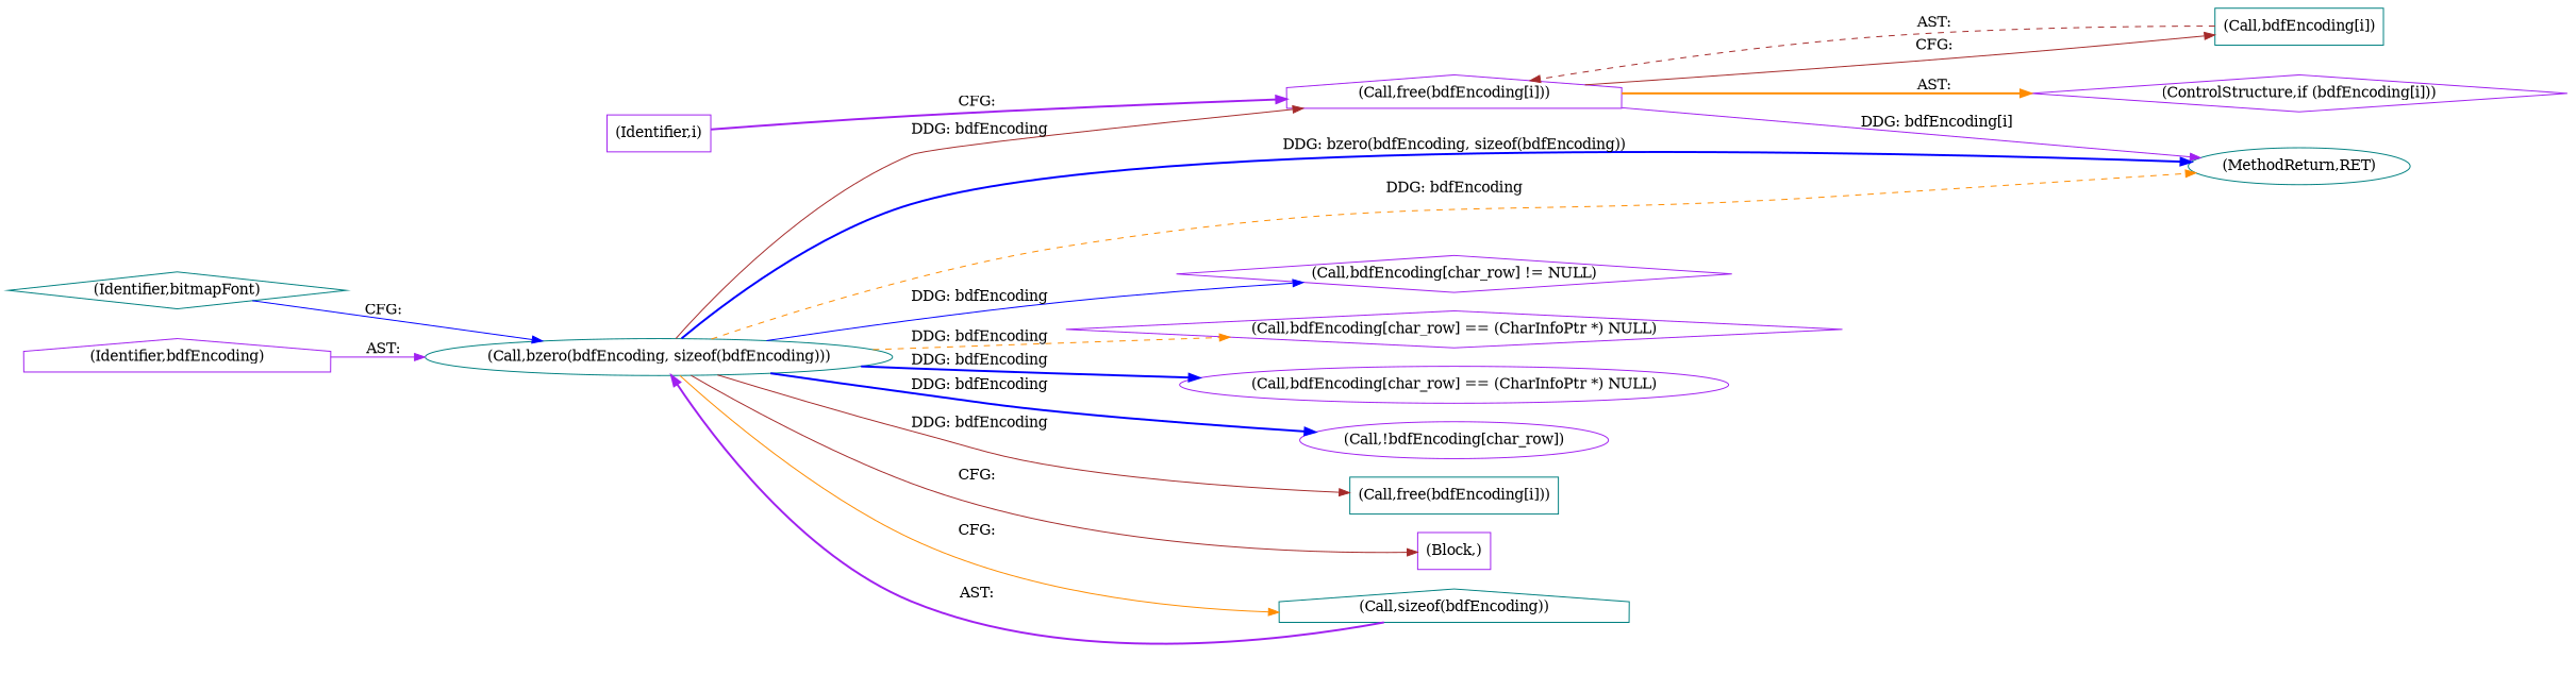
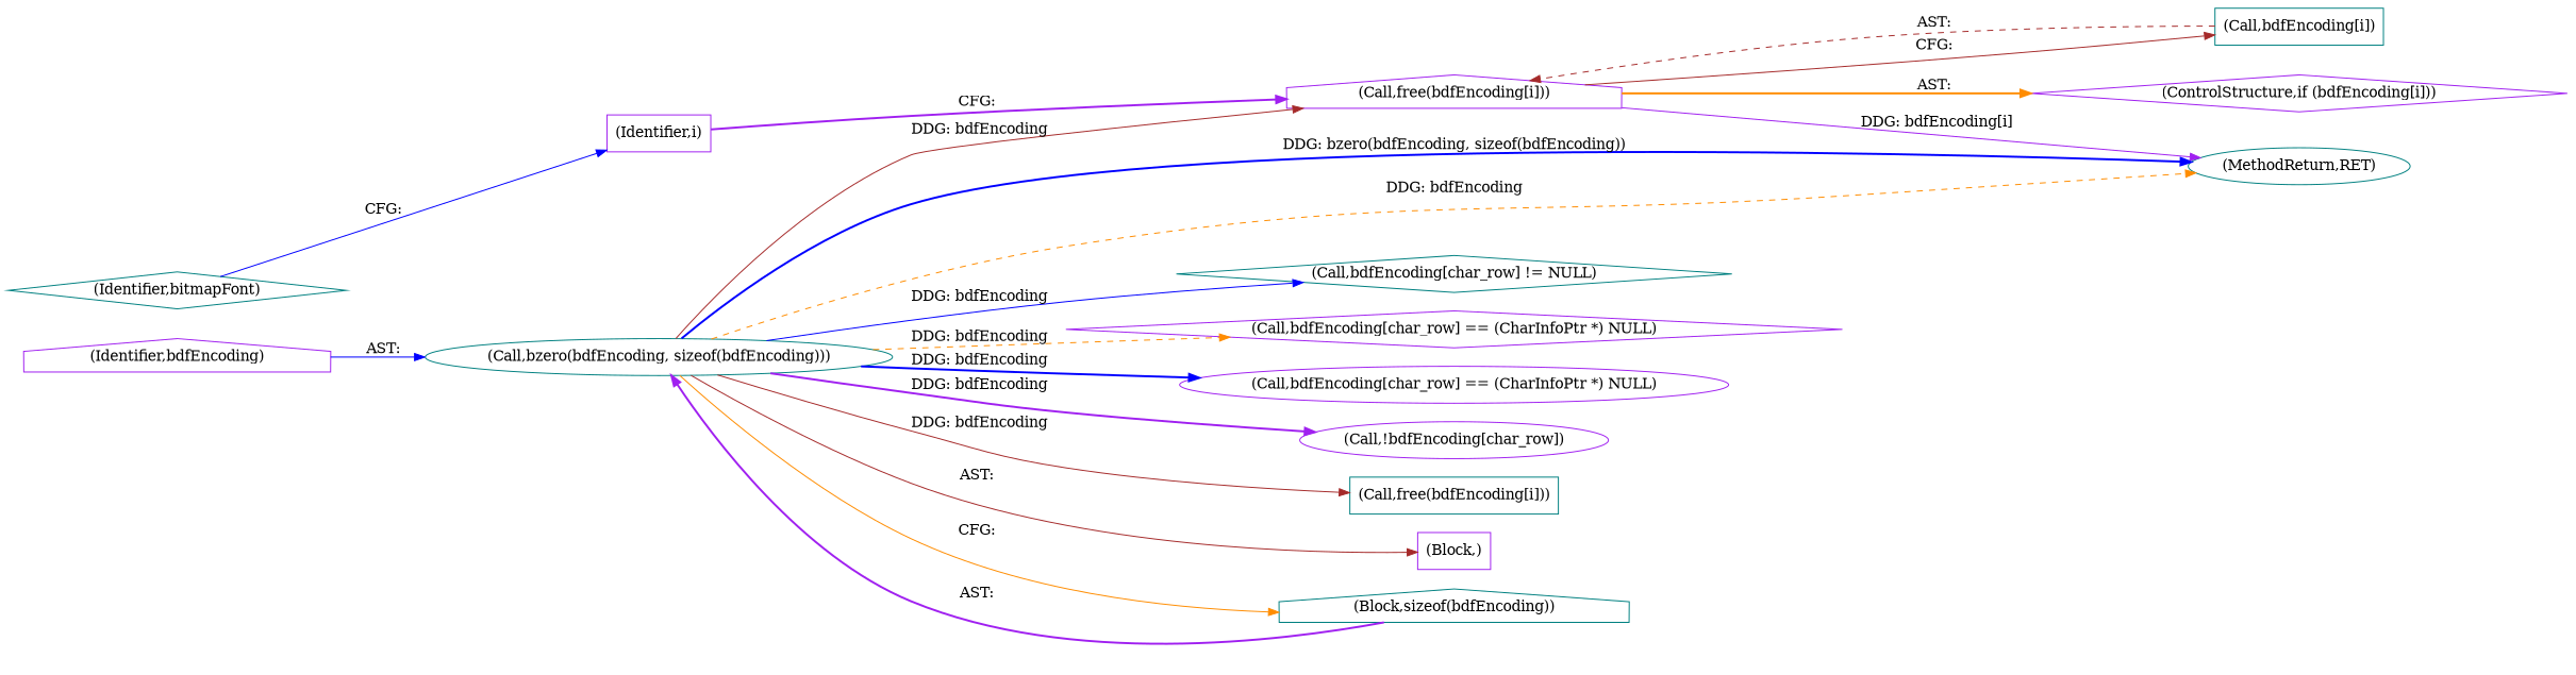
  digraph {
    rankdir=LR
    node [color=purple shape=diamond]
    edge [color=blue style=solid]
    n1 [label="(Call,free(bdfEncoding[i]))" shape=house]
    n2 [label="(ControlStructure,if (bdfEncoding[i]))"]
    n3 [color=teal label="(MethodReturn,RET)" shape=ellipse]
    n4 [color=teal label="(Call,bdfEncoding[i])" shape=box]
    n5 [color=teal label="(Call,bzero(bdfEncoding, sizeof(bdfEncoding)))" shape=ellipse]
-   n6 [label="(Call,bdfEncoding[char_row] != NULL)"]
+   n6 [color=teal label="(Call,bdfEncoding[char_row] != NULL)"]
    n7 [label="(Call,bdfEncoding[char_row] == (CharInfoPtr *) NULL)"]
    n8 [label="(Call,bdfEncoding[char_row] == (CharInfoPtr *) NULL)" shape=ellipse]
    n9 [label="(Call,!bdfEncoding[char_row])" shape=ellipse]
    n10 [color=teal label="(Call,free(bdfEncoding[i]))" shape=box]
    n11 [label="(Block,)" shape=box]
-   n12 [color=teal label="(Call,sizeof(bdfEncoding))" shape=house]
+   n12 [color=teal label="(Block,sizeof(bdfEncoding))" shape=house]
    n13 [color=teal label="(Identifier,bitmapFont)"]
    n14 [label="(Identifier,i)" shape=box]
    n15 [label="(Identifier,bdfEncoding)" shape=house]
    n1 -> n2 [color=darkorange label="AST: " style=bold]
    n1 -> n3 [color=purple label="DDG: bdfEncoding[i]"]
    n1 -> n4 [color=brown label="CFG: "]
    n4 -> n1 [color=brown label="AST: " style=dashed]
    n5 -> n1 [color=brown label="DDG: bdfEncoding"]
    n5 -> n3 [label="DDG: bzero(bdfEncoding, sizeof(bdfEncoding))" style=bold]
    n5 -> n3 [color=darkorange label="DDG: bdfEncoding" style=dashed]
    n5 -> n6 [label="DDG: bdfEncoding"]
    n5 -> n7 [color=darkorange label="DDG: bdfEncoding" style=dashed]
    n5 -> n8 [label="DDG: bdfEncoding" style=bold]
-   n5 -> n9 [label="DDG: bdfEncoding" style=bold]
+   n5 -> n9 [color=purple label="DDG: bdfEncoding" style=bold]
    n5 -> n10 [color=brown label="DDG: bdfEncoding"]
-   n5 -> n11 [color=brown label="CFG: "]
+   n5 -> n11 [color=brown label="AST: "]
    n5 -> n12 [color=darkorange label="CFG: "]
    n12 -> n5 [color=purple label="AST: " style=bold]
-   n13 -> n5 [label="CFG: "]
+   n13 -> n14 [label="CFG: "]
    n14 -> n1 [color=purple label="CFG: " style=bold]
-   n15 -> n5 [color=purple label="AST: "]
+   n15 -> n5 [label="AST: "]
  }
